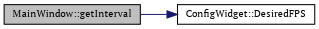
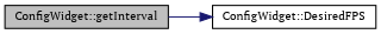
  digraph {
    rankdir=LR
    fontname="PT Serif"
    node [color=black fontname="PT Serif" fontsize=10 shape=record style=filled]
-   n1 [fillcolor=grey75 fontcolor=black height=0.2 label="MainWindow::getInterval" width=0.4]
+   n1 [fillcolor=grey75 fontcolor=black height=0.2 label="ConfigWidget::getInterval" width=0.4]
    n2 [fillcolor=white height=0.2 label="ConfigWidget::DesiredFPS" width=0.4]
    n1 -> n2 [color=midnightblue fontname="PT Serif" fontsize=10 labelfontname=Helvetica labelfontsize=10 style=solid]
  }
